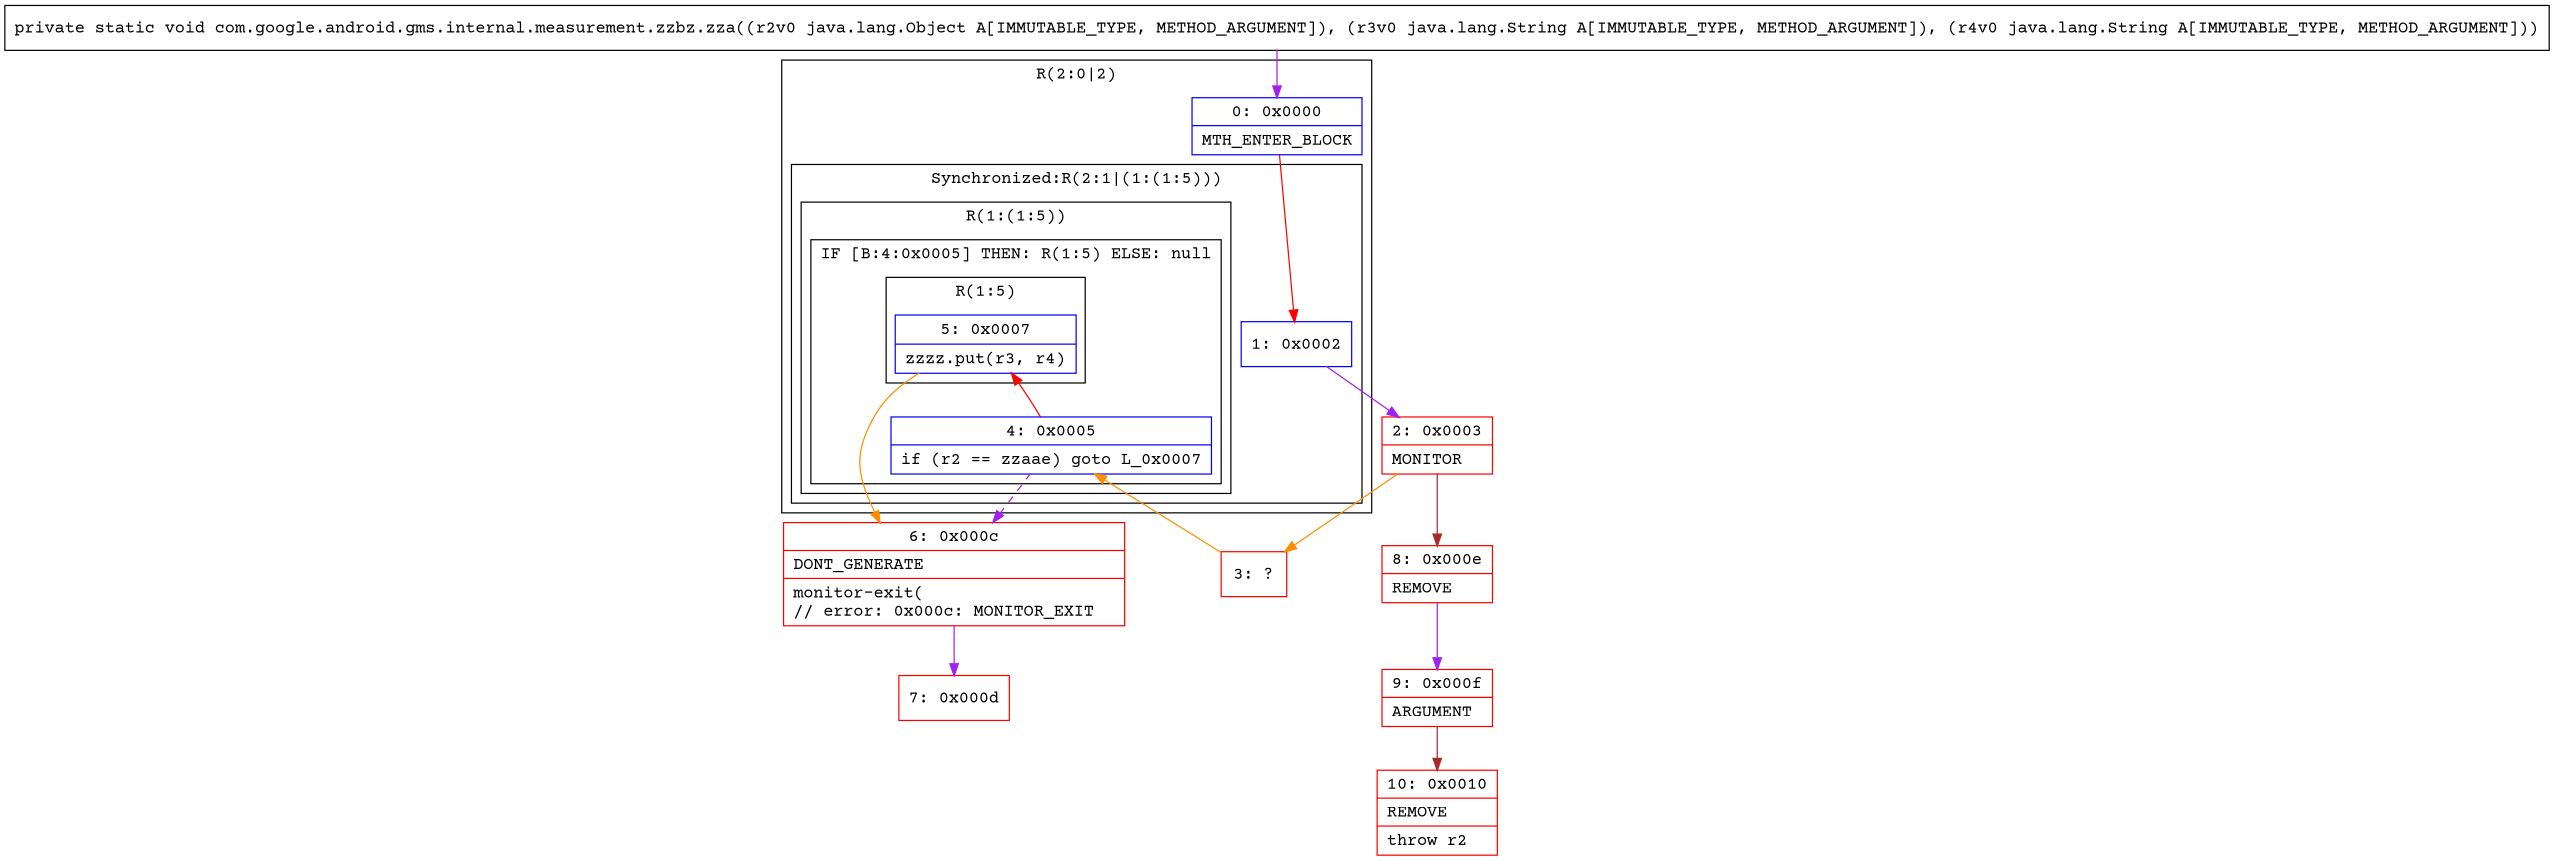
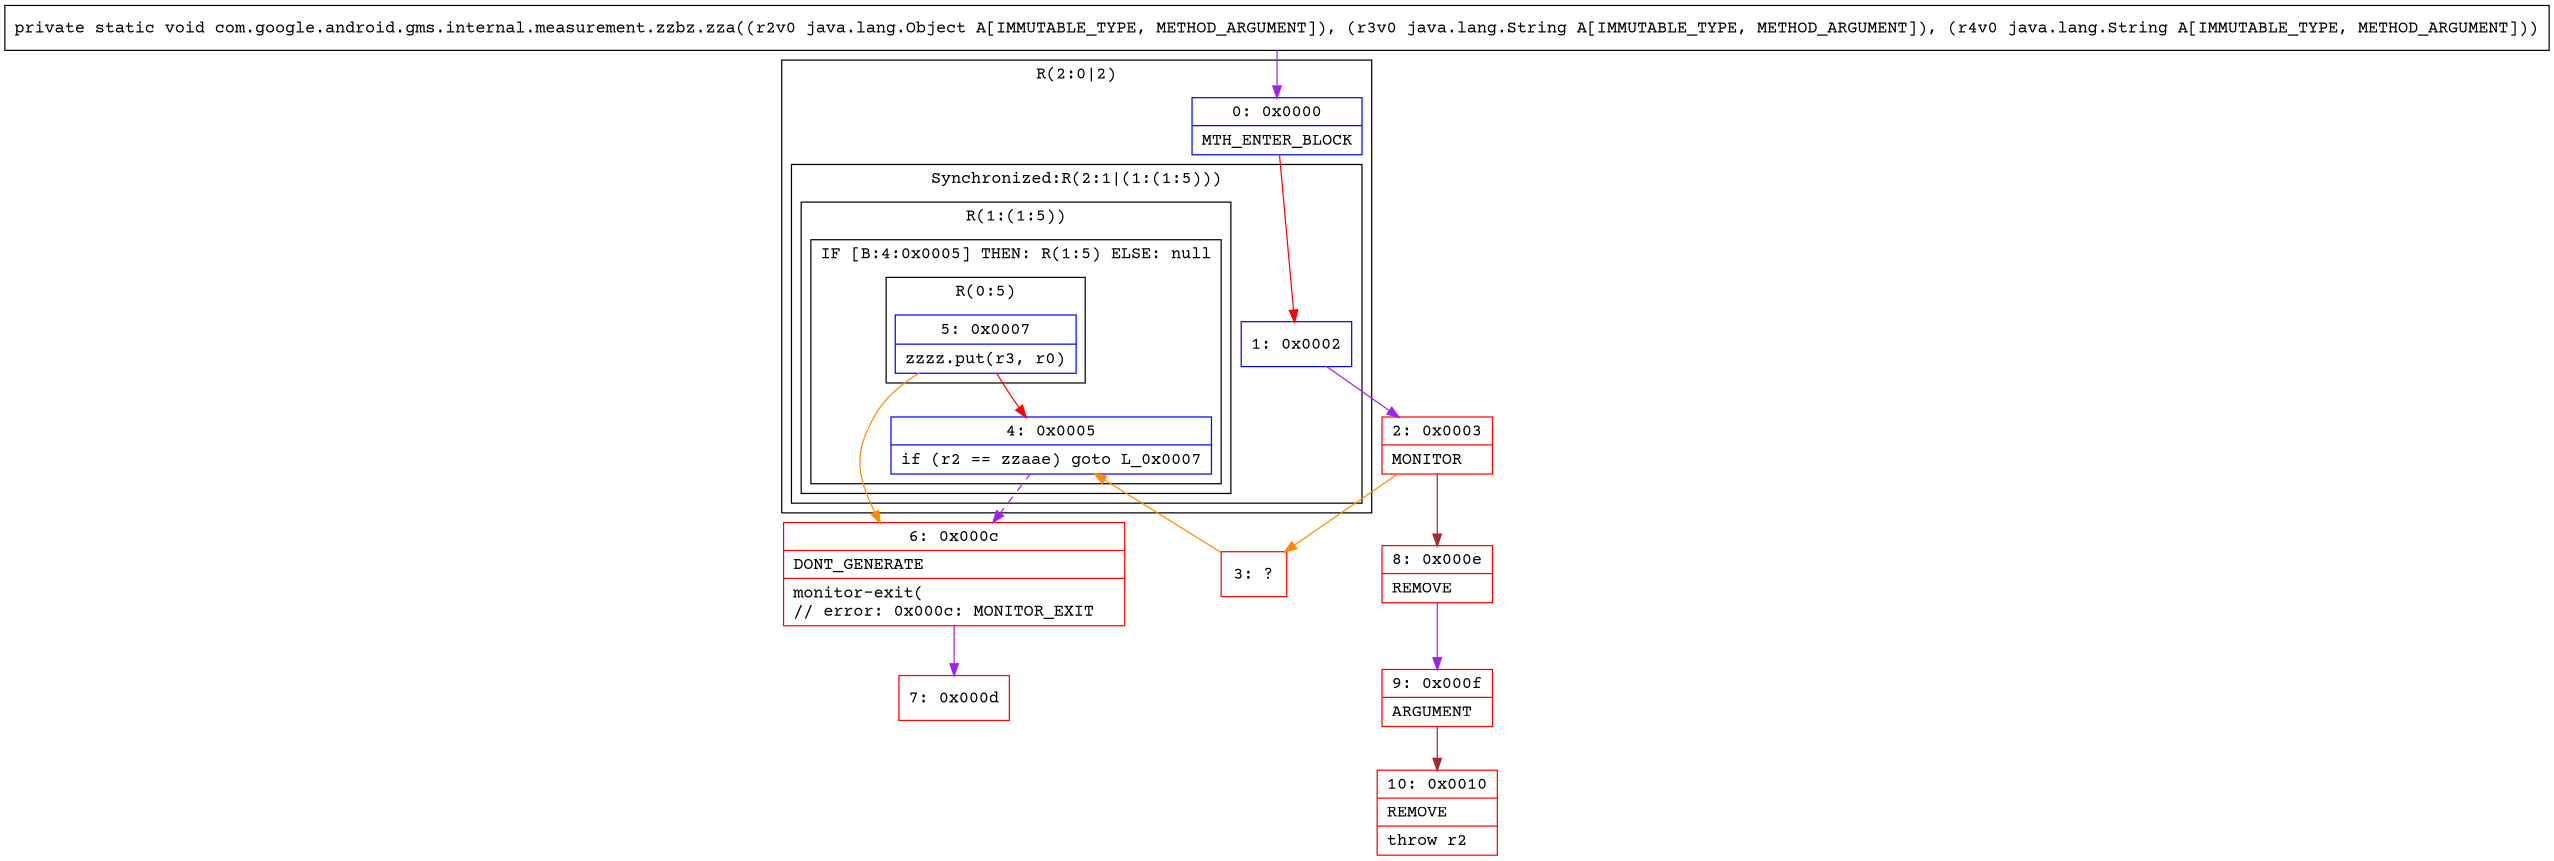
  digraph {
    fontname="Courier Prime"
    node [color=red fontname="Courier Prime" shape=record]
    edge [color=purple fontname="Courier Prime"]
-   n1 [color=blue label="{5\:\ 0x0007|zzzz.put(r3, r4)\l}"]
+   n1 [color=blue label="{5\:\ 0x0007|zzzz.put(r3, r0)\l}"]
    n2 [color=blue label="{4\:\ 0x0005|if (r2 == zzaae) goto L_0x0007\l}"]
    n3 [color=blue label="{1\:\ 0x0002}"]
    n4 [color=blue label="{0\:\ 0x0000|MTH_ENTER_BLOCK\l}"]
    n5 [label="{6\:\ 0x000c|DONT_GENERATE\l|monitor\-exit(\l\/\/ error: 0x000c: MONITOR_EXIT  \l}"]
    n6 [label="{2\:\ 0x0003|MONITOR\l}"]
    n7 [label="{3\:\ ?}"]
    n8 [label="{8\:\ 0x000e|REMOVE\l}"]
    n9 [label="{7\:\ 0x000d}"]
    n10 [label="{9\:\ 0x000f|ARGUMENT\l}"]
    n11 [label="{10\:\ 0x0010|REMOVE\l|throw r2\l}"]
    n12 [label="{private static void com.google.android.gms.internal.measurement.zzbz.zza((r2v0 java.lang.Object A[IMMUTABLE_TYPE, METHOD_ARGUMENT]), (r3v0 java.lang.String A[IMMUTABLE_TYPE, METHOD_ARGUMENT]), (r4v0 java.lang.String A[IMMUTABLE_TYPE, METHOD_ARGUMENT])) }" color=""]
    subgraph cluster_1 {
      label="R(2:0|2)"
      n4
      subgraph cluster_2 {
        label="Synchronized:R(2:1|(1:(1:5)))"
        n3
        subgraph cluster_3 {
          label="R(1:(1:5))"
          subgraph cluster_4 {
            label="IF [B:4:0x0005] THEN: R(1:5) ELSE: null"
            n2
            subgraph cluster_5 {
-             label="R(1:5)"
+             label="R(0:5)"
              n1
            }
          }
        }
      }
    }
    n1 -> n5 [color=darkorange]
-   n2 -> n1 [color=red]
+   n1 -> n2 [color=red]
    n2 -> n5 [style=dashed]
    n3 -> n6
    n4 -> n3 [color=red]
    n5 -> n9
    n6 -> n7 [color=darkorange]
    n6 -> n8 [color=brown]
    n7 -> n2 [color=darkorange]
    n8 -> n10
    n10 -> n11 [color=brown]
    n12 -> n4
  }
